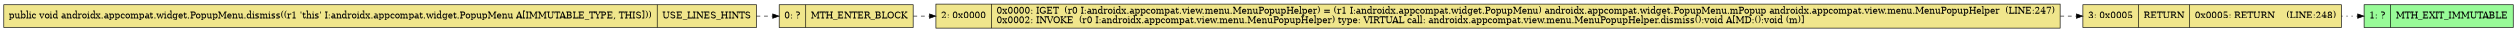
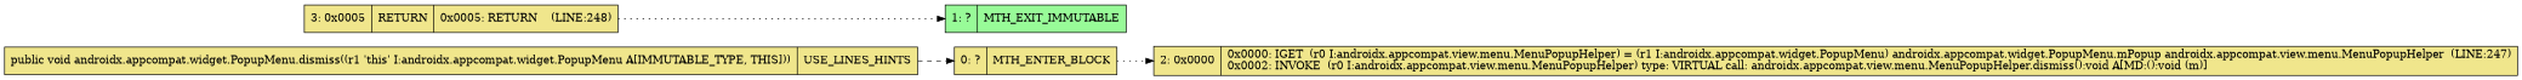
  digraph {
    rankdir=LR
    node [fillcolor=khaki shape=record style=filled]
    edge [style=dotted]
    n1 [label="{0\:\ ?|MTH_ENTER_BLOCK\l}"]
    n2 [label="{2\:\ 0x0000|0x0000: IGET  (r0 I:androidx.appcompat.view.menu.MenuPopupHelper) = (r1 I:androidx.appcompat.widget.PopupMenu) androidx.appcompat.widget.PopupMenu.mPopup androidx.appcompat.view.menu.MenuPopupHelper  (LINE:247)\l0x0002: INVOKE  (r0 I:androidx.appcompat.view.menu.MenuPopupHelper) type: VIRTUAL call: androidx.appcompat.view.menu.MenuPopupHelper.dismiss():void A[MD:():void (m)]\l}"]
    n3 [label="{3\:\ 0x0005|RETURN\l|0x0005: RETURN    (LINE:248)\l}"]
    n4 [fillcolor=palegreen label="{1\:\ ?|MTH_EXIT_IMMUTABLE\l}"]
    n5 [label="{public void androidx.appcompat.widget.PopupMenu.dismiss((r1 'this' I:androidx.appcompat.widget.PopupMenu A[IMMUTABLE_TYPE, THIS]))  | USE_LINES_HINTS\l}"]
-   n1 -> n2 [style=dashed]
-   n2 -> n3 [style=dashed]
+   n1 -> n2
    n3 -> n4
    n5 -> n1 [style=dashed]
  }
